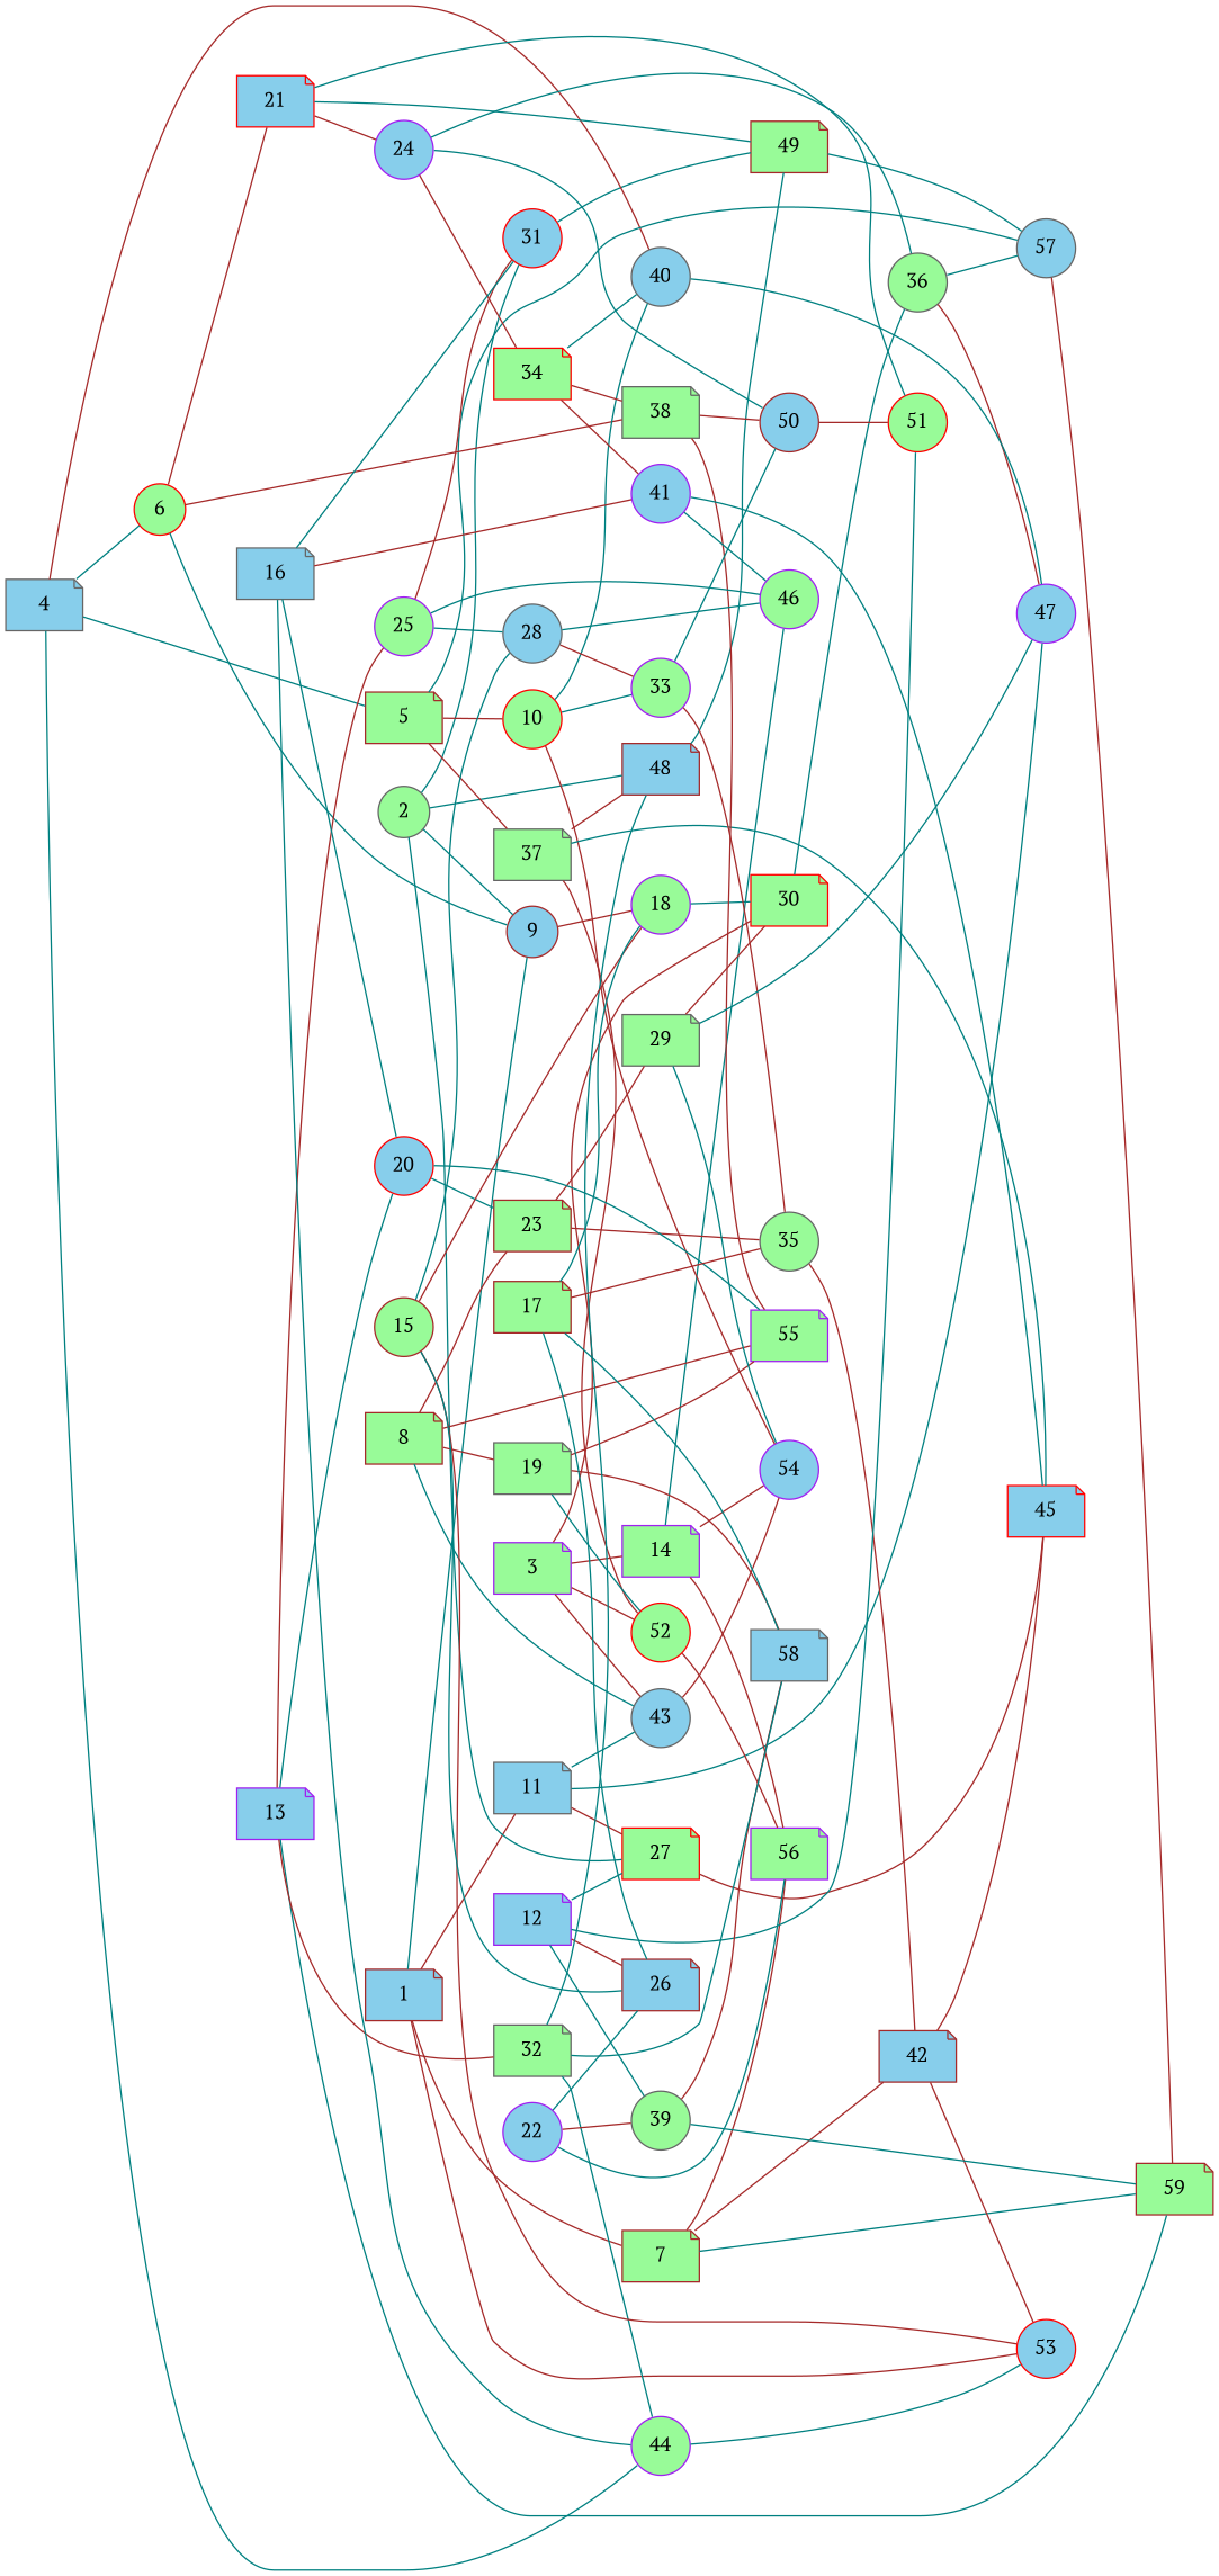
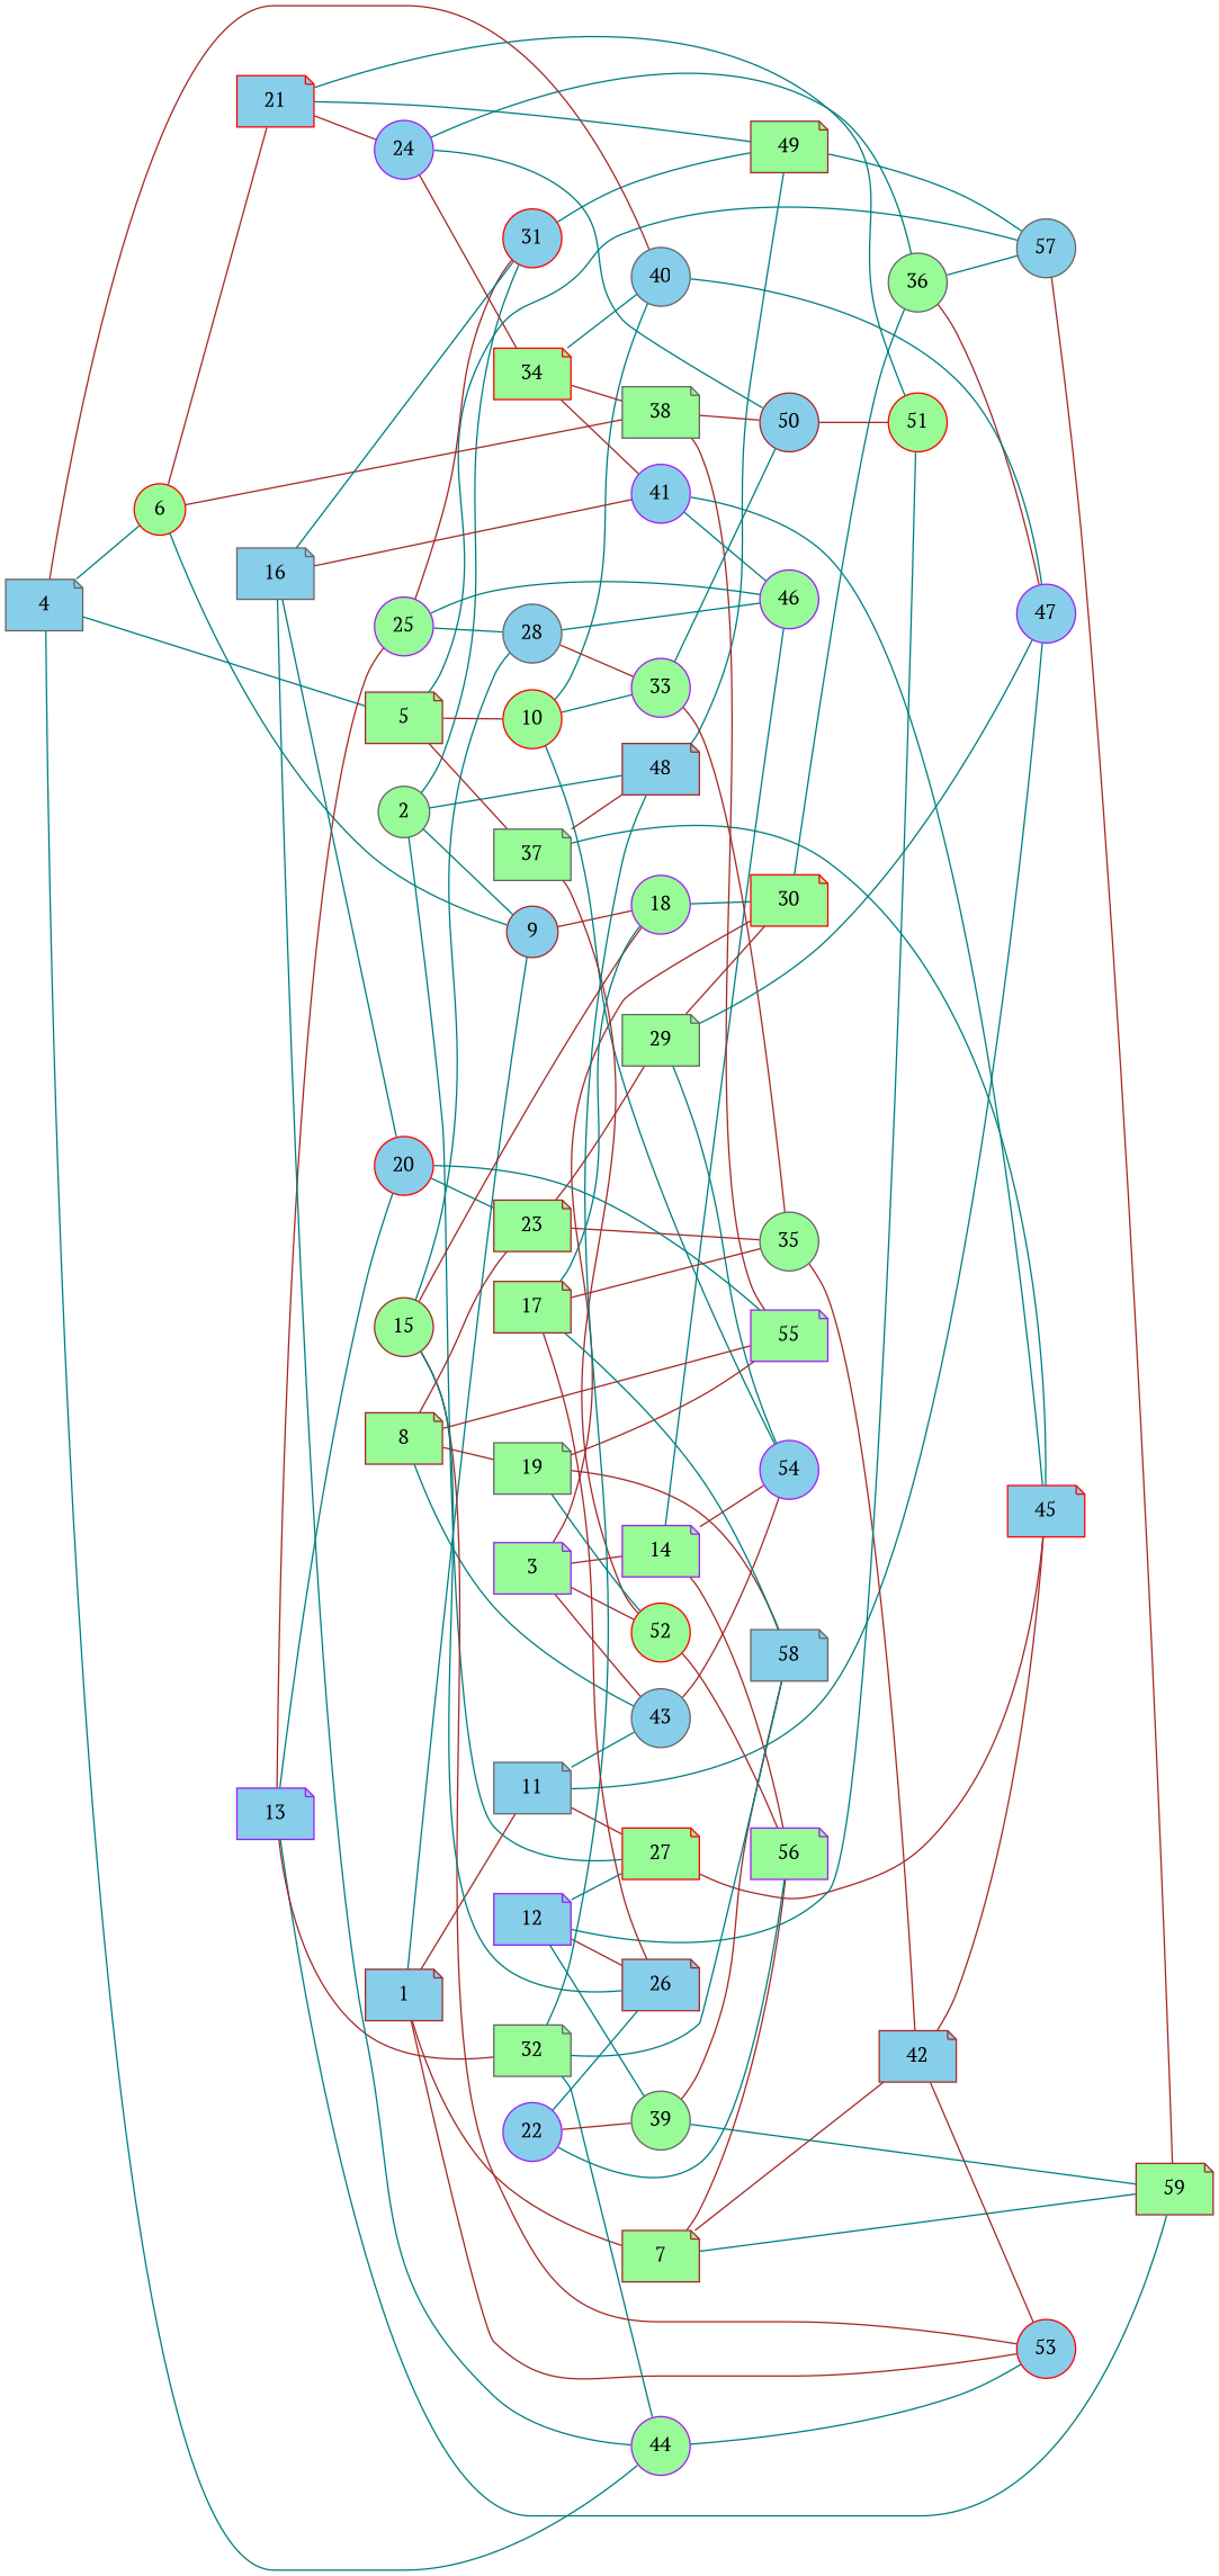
  graph {
    fontname="PT Serif"
    rankdir=LR
    node [color=gray40 fillcolor=palegreen fontname="PT Serif" shape=note style=filled]
    edge [color=teal fontname="PT Serif"]
    1 [color=brown fillcolor=skyblue]
    7 [color=brown]
    9 [color=brown fillcolor=skyblue shape=circle]
    11 [fillcolor=skyblue]
    53 [color=red fillcolor=skyblue shape=circle]
    42 [color=brown fillcolor=skyblue]
    56 [color=purple]
    59 [color=brown]
    18 [color=purple shape=circle]
    27 [color=red]
    43 [fillcolor=skyblue shape=circle]
    47 [color=purple fillcolor=skyblue shape=circle]
    2 [shape=circle]
    31 [color=red fillcolor=skyblue shape=circle]
    48 [color=brown fillcolor=skyblue]
    45 [color=red fillcolor=skyblue]
    49 [color=brown]
    3 [color=purple]
    14 [color=purple]
    30 [color=red]
    52 [color=red shape=circle]
    54 [color=purple fillcolor=skyblue shape=circle]
    46 [color=purple shape=circle]
    36 [shape=circle]
    4 [fillcolor=skyblue]
    5 [color=brown]
    6 [color=red shape=circle]
    40 [fillcolor=skyblue shape=circle]
    44 [color=purple shape=circle]
    10 [color=red shape=circle]
    37
    57 [fillcolor=skyblue shape=circle]
    21 [color=red fillcolor=skyblue]
    38
    33 [color=purple shape=circle]
    51 [color=red shape=circle]
    24 [color=purple fillcolor=skyblue shape=circle]
    55 [color=purple]
    50 [color=brown fillcolor=skyblue shape=circle]
    8 [color=brown]
    19
    23 [color=brown]
    58 [fillcolor=skyblue]
    35 [shape=circle]
    29
    12 [color=purple fillcolor=skyblue]
    26 [color=brown fillcolor=skyblue]
    39 [shape=circle]
    13 [color=purple fillcolor=skyblue]
    20 [color=red fillcolor=skyblue shape=circle]
    25 [color=purple shape=circle]
    32
    28 [fillcolor=skyblue shape=circle]
    15 [color=brown shape=circle]
    16 [fillcolor=skyblue]
    41 [color=purple fillcolor=skyblue shape=circle]
    17 [color=brown]
    34 [color=red]
    22 [color=purple fillcolor=skyblue shape=circle]
    1 -- 7 [color=brown]
    1 -- 9
    1 -- 11 [color=brown]
    1 -- 53 [color=brown]
    7 -- 42 [color=brown]
    7 -- 56 [color=brown]
    7 -- 59
    9 -- 18 [color=brown]
    11 -- 27 [color=brown]
    11 -- 43
    11 -- 47
    42 -- 53 [color=brown]
    42 -- 45 [color=brown]
    18 -- 30
    27 -- 45 [color=brown]
    43 -- 54 [color=brown]
    2 -- 9
    2 -- 27
    2 -- 31
    2 -- 48
    31 -- 49
    48 -- 49
    49 -- 57
    3 -- 43 [color=brown]
    3 -- 14 [color=brown]
    3 -- 30 [color=brown]
    3 -- 52 [color=brown]
    14 -- 56 [color=brown]
    14 -- 54 [color=brown]
    14 -- 46
    30 -- 36
    52 -- 56 [color=brown]
    36 -- 47 [color=brown]
    36 -- 57
    4 -- 5
    4 -- 6
    4 -- 40 [color=brown]
    4 -- 44
    5 -- 10 [color=brown]
    5 -- 37 [color=brown]
    5 -- 57
    6 -- 9
    6 -- 21 [color=brown]
    6 -- 38 [color=brown]
    40 -- 47
    44 -- 53
-   10 -- 54 [color=brown]
+   10 -- 54
    10 -- 40
    10 -- 33
    37 -- 48 [color=brown]
    37 -- 45
    37 -- 52 [color=brown]
    57 -- 59 [color=brown]
    21 -- 49
    21 -- 51
    21 -- 24 [color=brown]
    38 -- 55 [color=brown]
    38 -- 50 [color=brown]
    33 -- 50
    33 -- 35 [color=brown]
    24 -- 36
    24 -- 50
    24 -- 34 [color=brown]
    50 -- 51 [color=brown]
    8 -- 43
    8 -- 55 [color=brown]
    8 -- 19 [color=brown]
    8 -- 23 [color=brown]
    19 -- 52
    19 -- 55 [color=brown]
    19 -- 58 [color=brown]
    23 -- 35 [color=brown]
    23 -- 29 [color=brown]
    35 -- 42 [color=brown]
    29 -- 47
    29 -- 30 [color=brown]
    29 -- 54
    12 -- 27
    12 -- 51
    12 -- 26 [color=brown]
    12 -- 39
    39 -- 59
    39 -- 58 [color=brown]
    13 -- 59
    13 -- 20
    13 -- 25 [color=brown]
    13 -- 32 [color=brown]
    20 -- 55
    20 -- 23
    25 -- 31 [color=brown]
    25 -- 46
    25 -- 28
    32 -- 48
    32 -- 44
    32 -- 58
    28 -- 46
    28 -- 33 [color=brown]
    15 -- 53 [color=brown]
    15 -- 18 [color=brown]
    15 -- 26
    15 -- 28
    16 -- 31
    16 -- 44
    16 -- 20
    16 -- 41 [color=brown]
    41 -- 45
    41 -- 46
    17 -- 18
    17 -- 58
    17 -- 35 [color=brown]
-   17 -- 26
+   17 -- 26 [color=brown]
    34 -- 40
    34 -- 38 [color=brown]
    34 -- 41 [color=brown]
    22 -- 56
    22 -- 26
    22 -- 39 [color=brown]
  }
